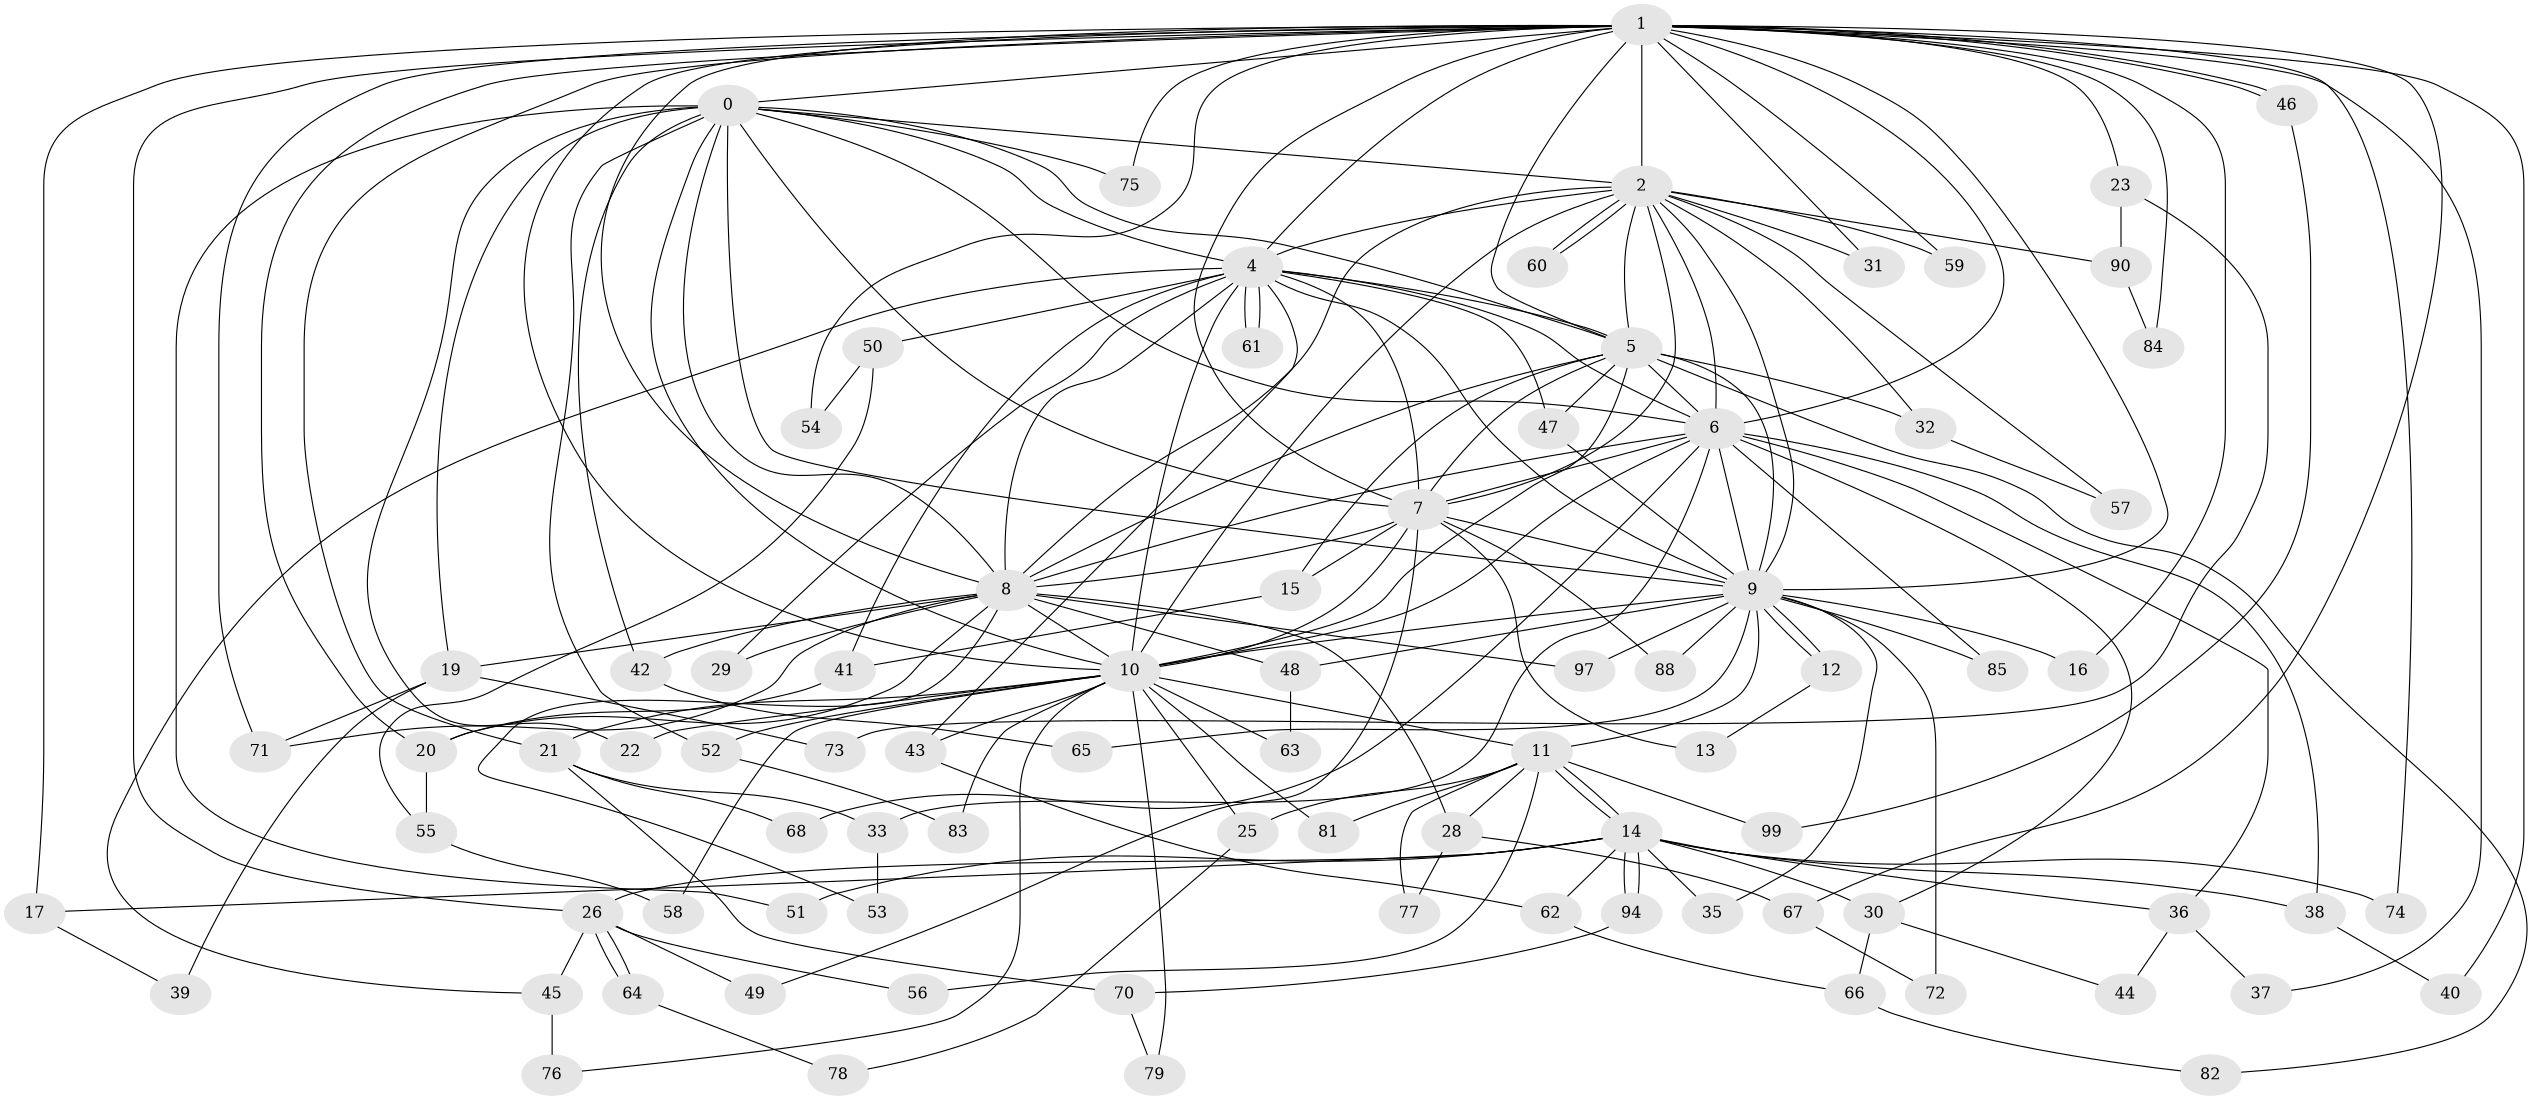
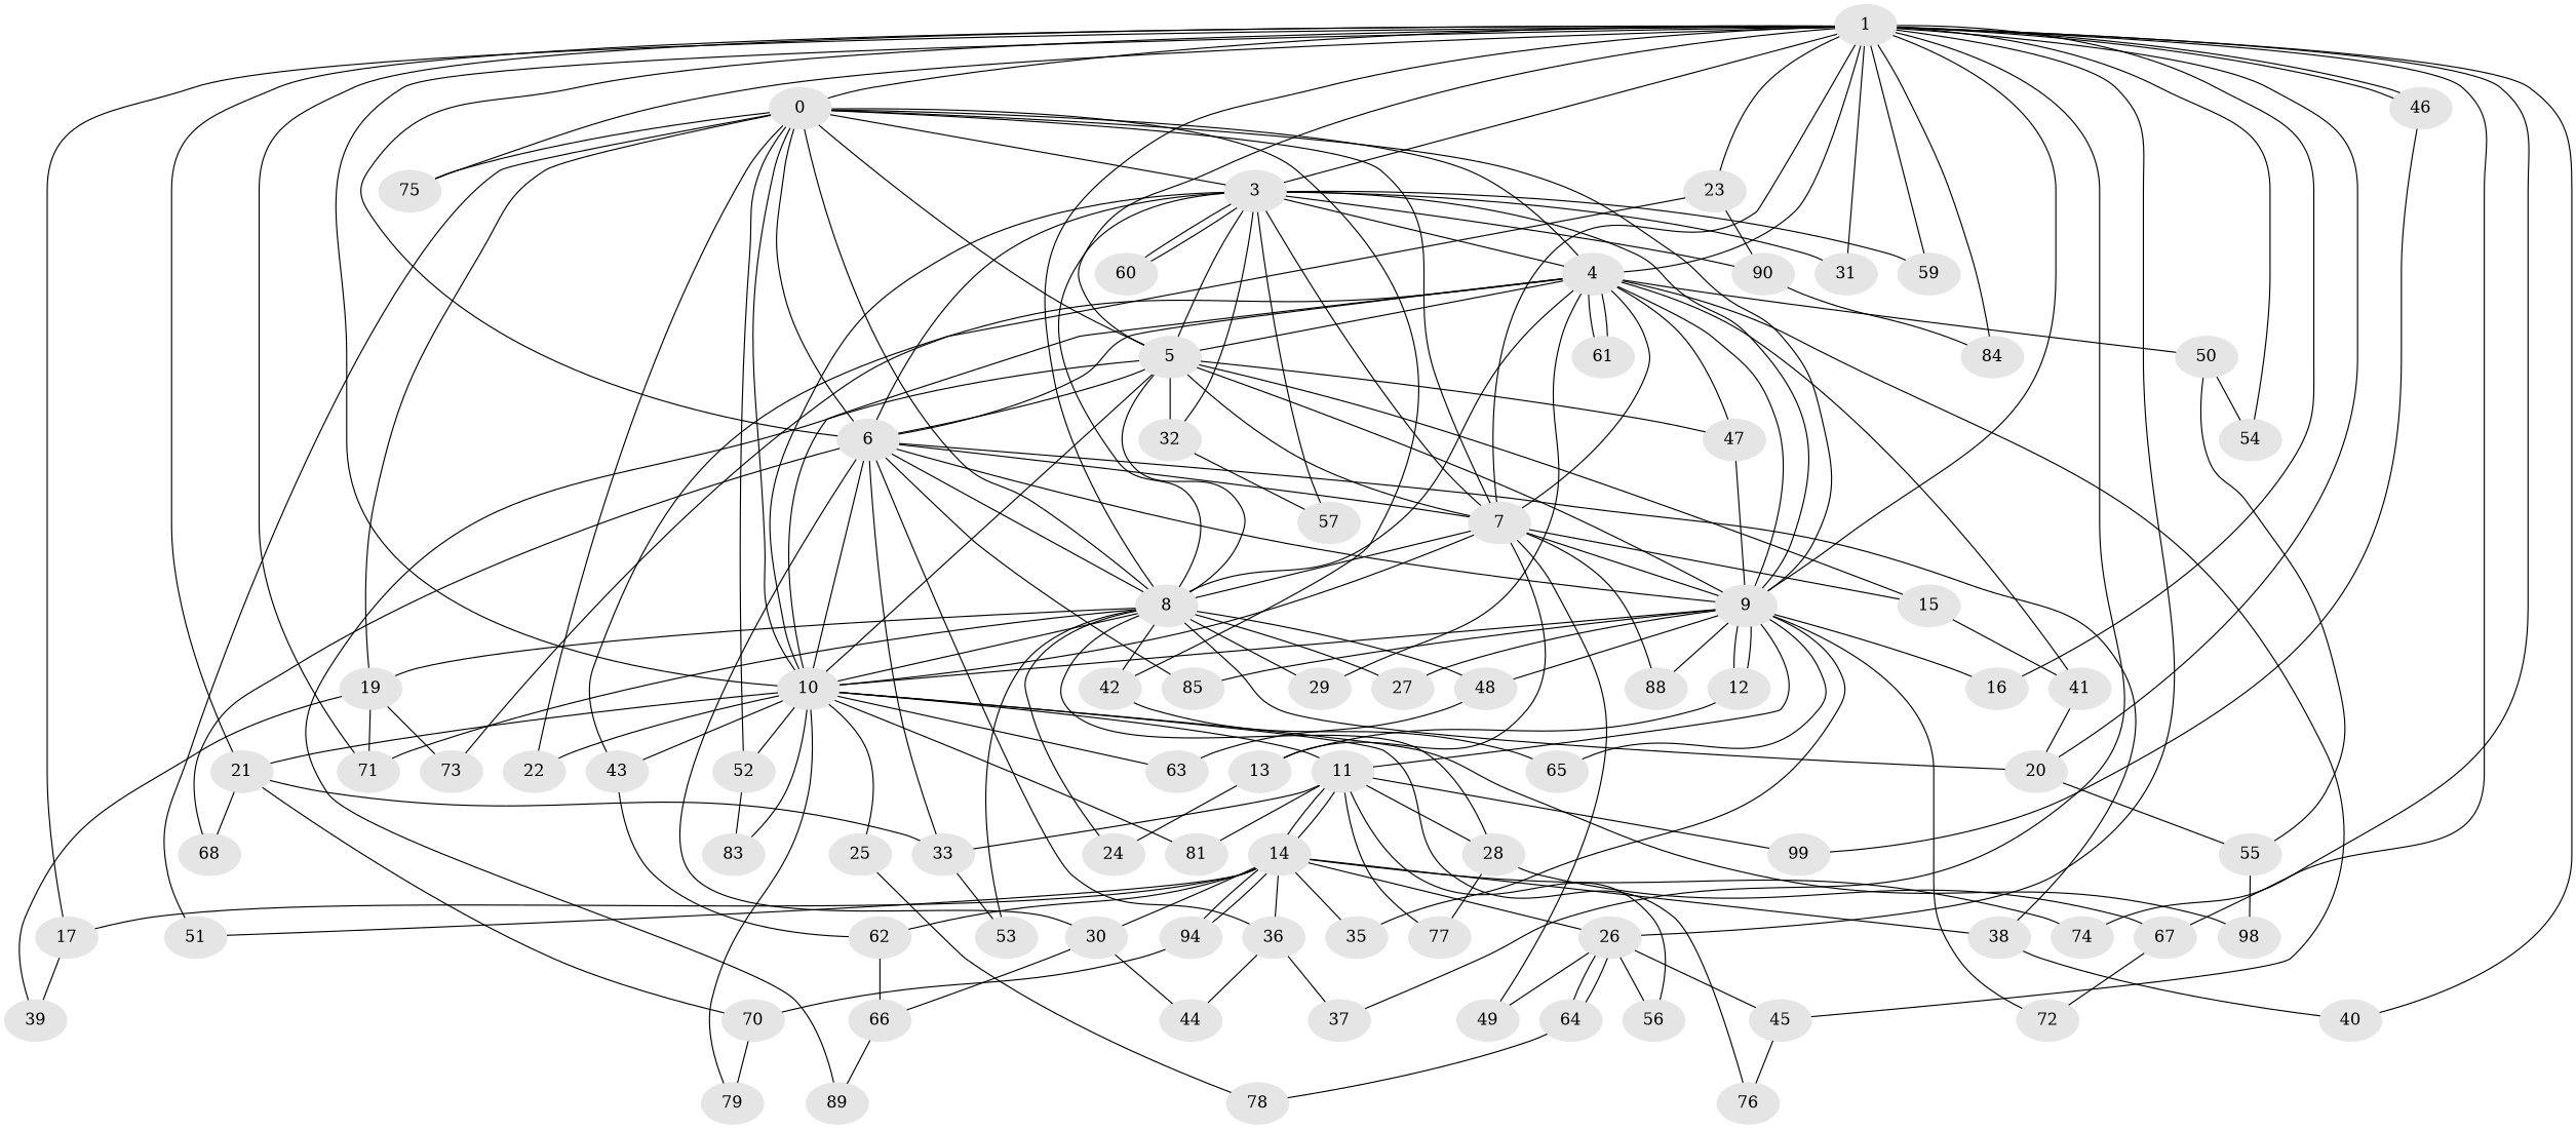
  graph {
    node [color=gray90 style=filled]
    n1 [label=0]
    1
-   3 [label=2]
+   3
    4
    5
    6
    7
    8
    9
    10
    16
    17
    20
    21
    23
    26
    31
    37
    40
    46
    54
    59
    67
    71
    74
    75
    84
    19
    22
    42
    51
    52
    32
    57
    60
    n36 [label=90]
    29
    41
    43
    45
    47
    50
    61
    15
-   82
+   82 [label=89]
    30
    33
    36
    38
    68
    85
    13
    n53 [label=88]
    49
-   27 [label=97]
+   24
+   27
    28
    48
    53
    11
    12
    35
    65
    72
    25
-   58
+   58 [label=98]
    63
    76
    79
    81
    83
    39
    55
    70
    73
    56
    64
    n78 [label=99]
    62
    44
    66
    77
    14
    78
    n85 [label=94]
    n1 -- 3
    n1 -- 4
    n1 -- 5
    n1 -- 6
    n1 -- 7
    n1 -- 8
    n1 -- 9
    n1 -- 10
    n1 -- 75
    n1 -- 19
    n1 -- 22
    n1 -- 42
    n1 -- 51
    n1 -- 52
    1 -- n1
    1 -- 3
    1 -- 4
    1 -- 5
    1 -- 6
    1 -- 7
    1 -- 8
    1 -- 9
    1 -- 10
    1 -- 16
    1 -- 17
    1 -- 20
    1 -- 21
    1 -- 23
    1 -- 26
    1 -- 31
    1 -- 37
    1 -- 40
    1 -- 46
    1 -- 46
    1 -- 54
    1 -- 59
    1 -- 67
    1 -- 71
    1 -- 74
    1 -- 75
    1 -- 84
    3 -- 4
    3 -- 5
    3 -- 6
    3 -- 7
    3 -- 8
    3 -- 9
    3 -- 10
    3 -- 31
    3 -- 59
    3 -- 32
    3 -- 57
    3 -- 60
    3 -- 60
    3 -- n36
    4 -- 5
    4 -- 6
    4 -- 7
    4 -- 8
    4 -- 9
    4 -- 10
    4 -- 29
    4 -- 41
    4 -- 43
    4 -- 45
    4 -- 47
    4 -- 50
    4 -- 61
    4 -- 61
    5 -- 6
    5 -- 7
    5 -- 8
    5 -- 9
    5 -- 10
    5 -- 32
    5 -- 47
    5 -- 15
    5 -- 82
    6 -- 7
    6 -- 8
    6 -- 9
    6 -- 10
    6 -- 30
    6 -- 33
    6 -- 36
    6 -- 38
    6 -- 68
    6 -- 85
    7 -- 8
    7 -- 9
    7 -- 10
    7 -- 15
    7 -- 13
    7 -- n53
    7 -- 49
    8 -- 10
    8 -- 20
    8 -- 71
    8 -- 19
    8 -- 42
    8 -- 29
+   8 -- 24
    8 -- 27
    8 -- 28
    8 -- 48
    8 -- 53
    9 -- 10
    9 -- 16
    9 -- 85
    9 -- n53
    9 -- 27
    9 -- 48
    9 -- 11
    9 -- 12
    9 -- 12
    9 -- 35
    9 -- 65
    9 -- 72
    10 -- 21
    10 -- 22
    10 -- 52
    10 -- 43
    10 -- 11
    10 -- 25
    10 -- 58
    10 -- 63
    10 -- 76
    10 -- 79
    10 -- 81
    10 -- 83
    17 -- 39
    20 -- 55
    21 -- 33
    21 -- 68
    21 -- 70
    23 -- n36
    23 -- 73
    26 -- 45
    26 -- 49
    26 -- 56
    26 -- 64
    26 -- 64
    46 -- n78
    67 -- 72
    19 -- 71
    19 -- 39
    19 -- 73
    42 -- 65
    52 -- 83
    32 -- 57
    n36 -- 84
    41 -- 20
    43 -- 62
    45 -- 76
    47 -- 9
    50 -- 54
    50 -- 55
    15 -- 41
    30 -- 44
    30 -- 66
    33 -- 53
    36 -- 37
    36 -- 44
    38 -- 40
+   13 -- 24
    28 -- 67
    28 -- 77
    48 -- 63
    11 -- 28
-   11 -- 25
+   11 -- 33
    11 -- 81
    11 -- 56
    11 -- n78
    11 -- 77
    11 -- 14
    11 -- 14
    12 -- 13
    25 -- 78
    55 -- 58
    70 -- 79
    64 -- 78
    62 -- 66
    66 -- 82
    14 -- 17
    14 -- 26
    14 -- 74
    14 -- 51
    14 -- 30
    14 -- 36
    14 -- 38
    14 -- 35
    14 -- 62
    14 -- n85
    14 -- n85
    n85 -- 70
  }
